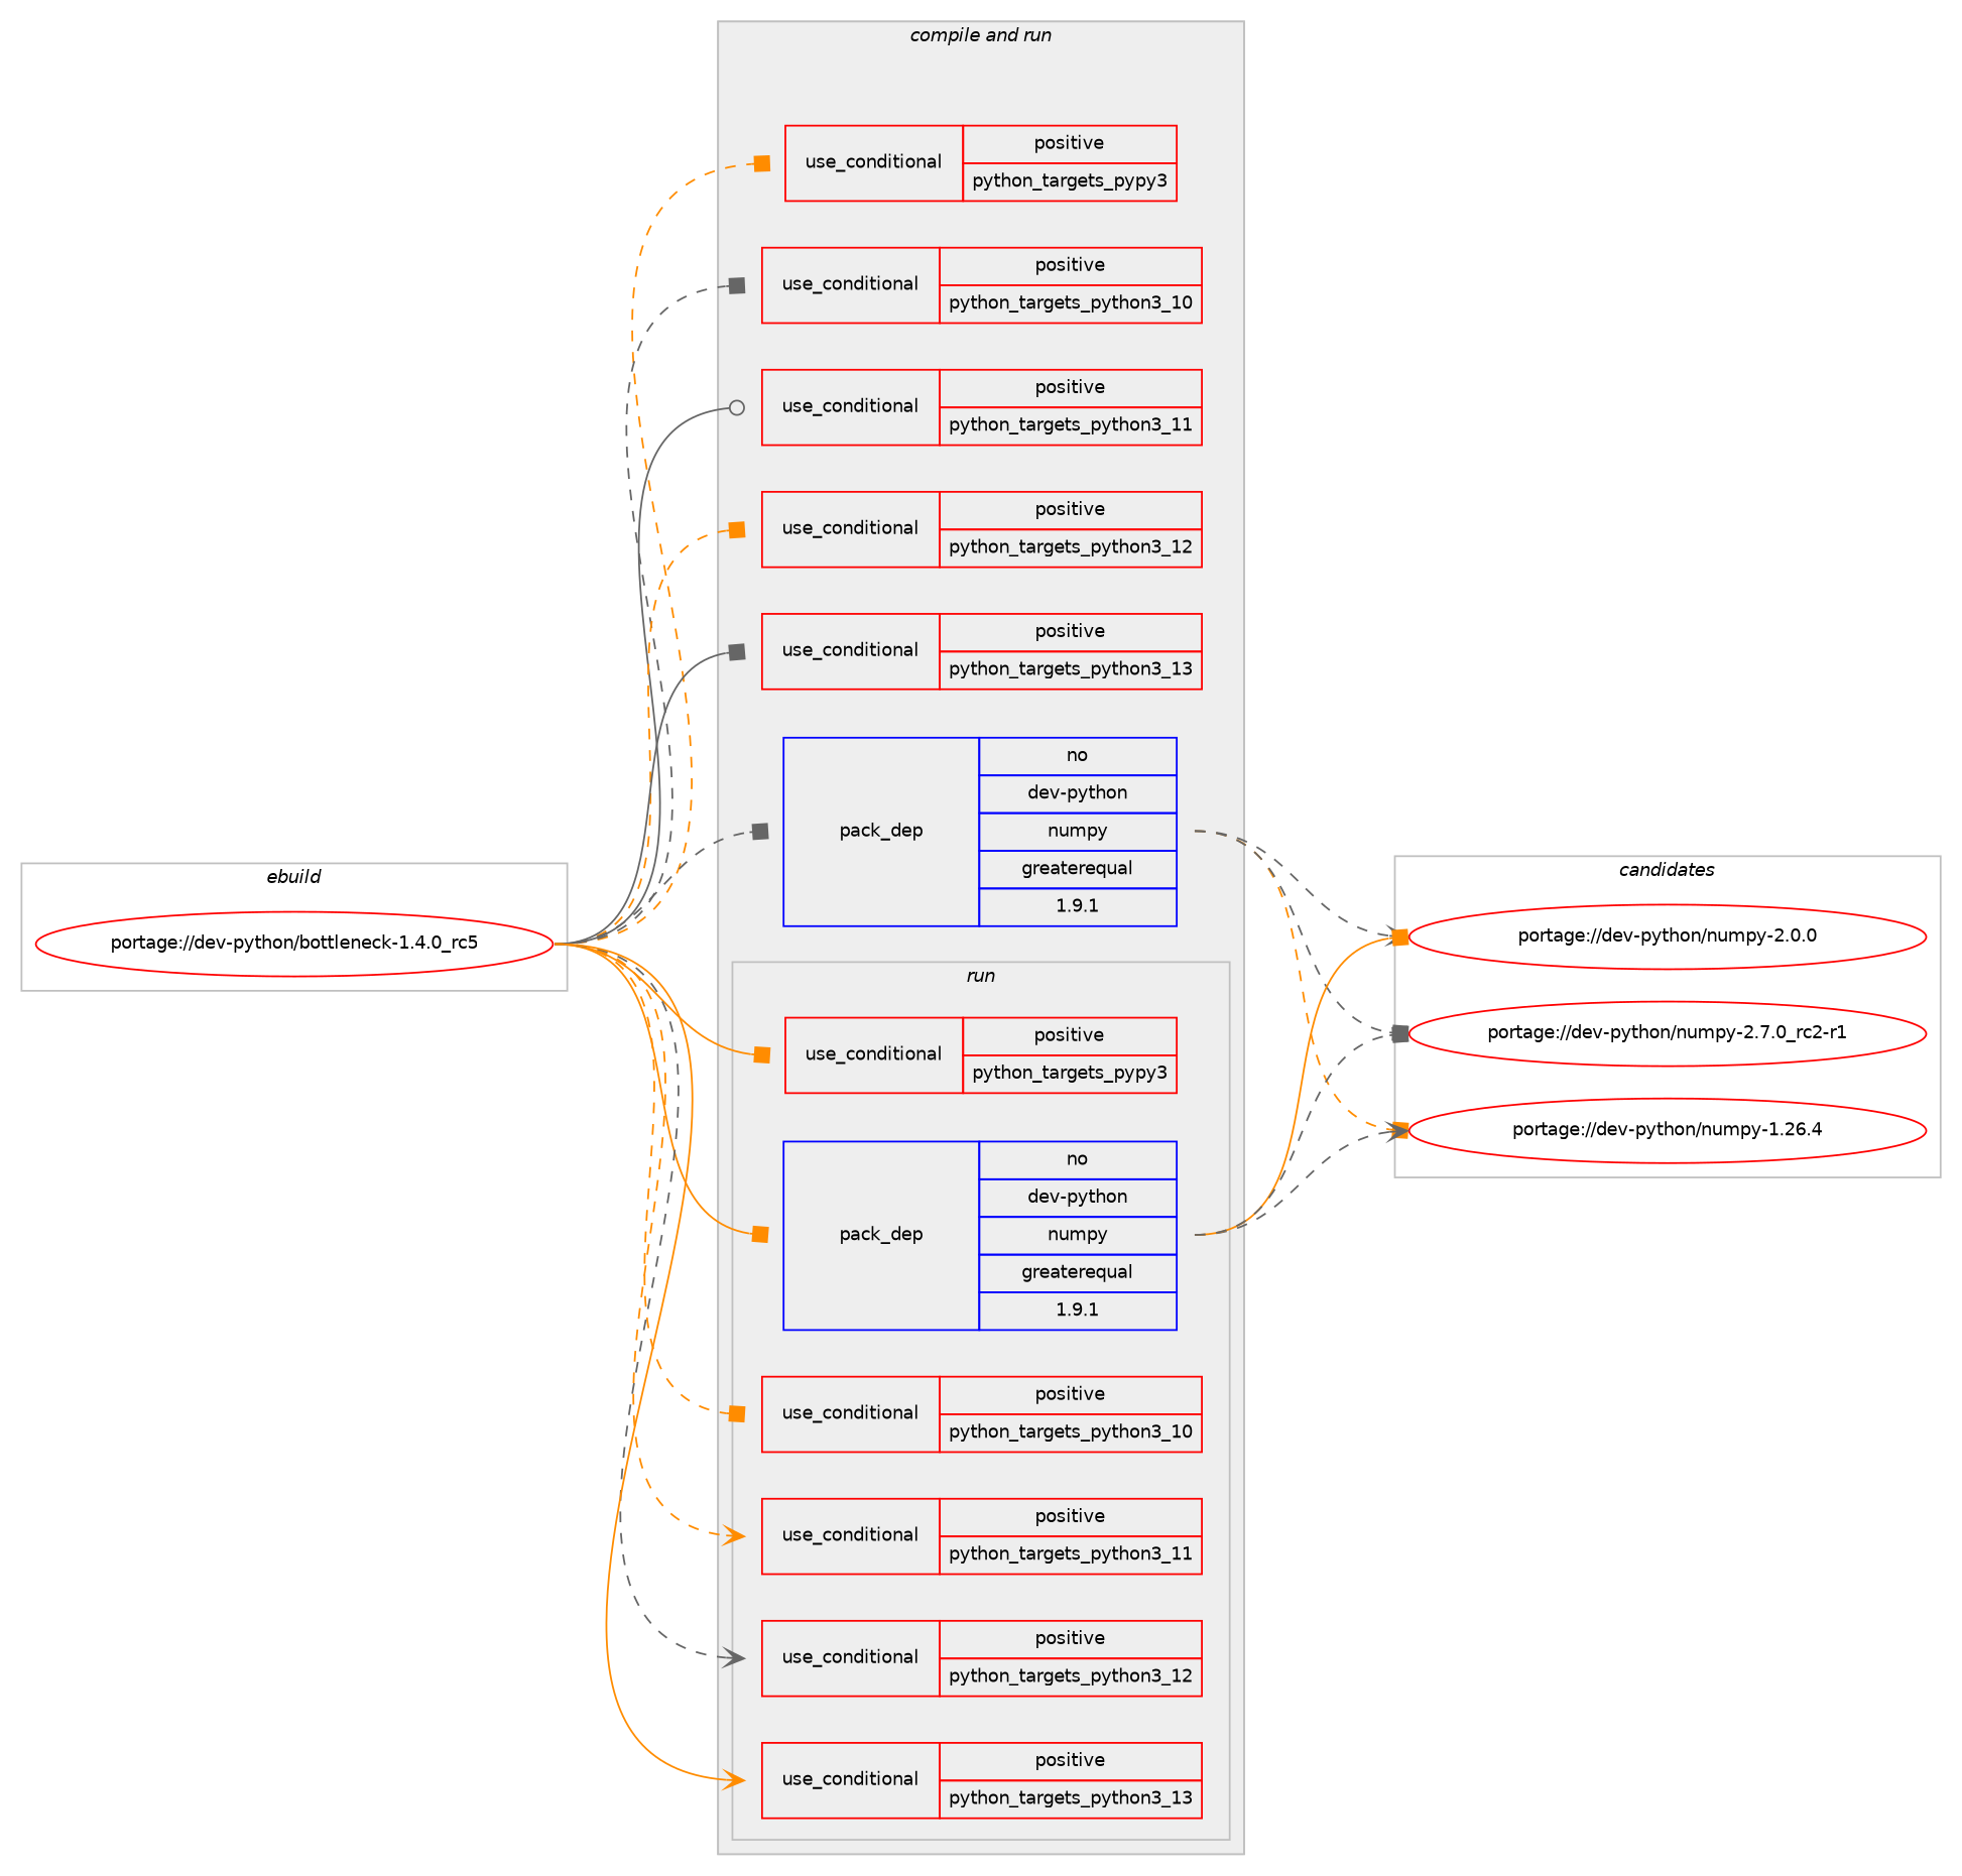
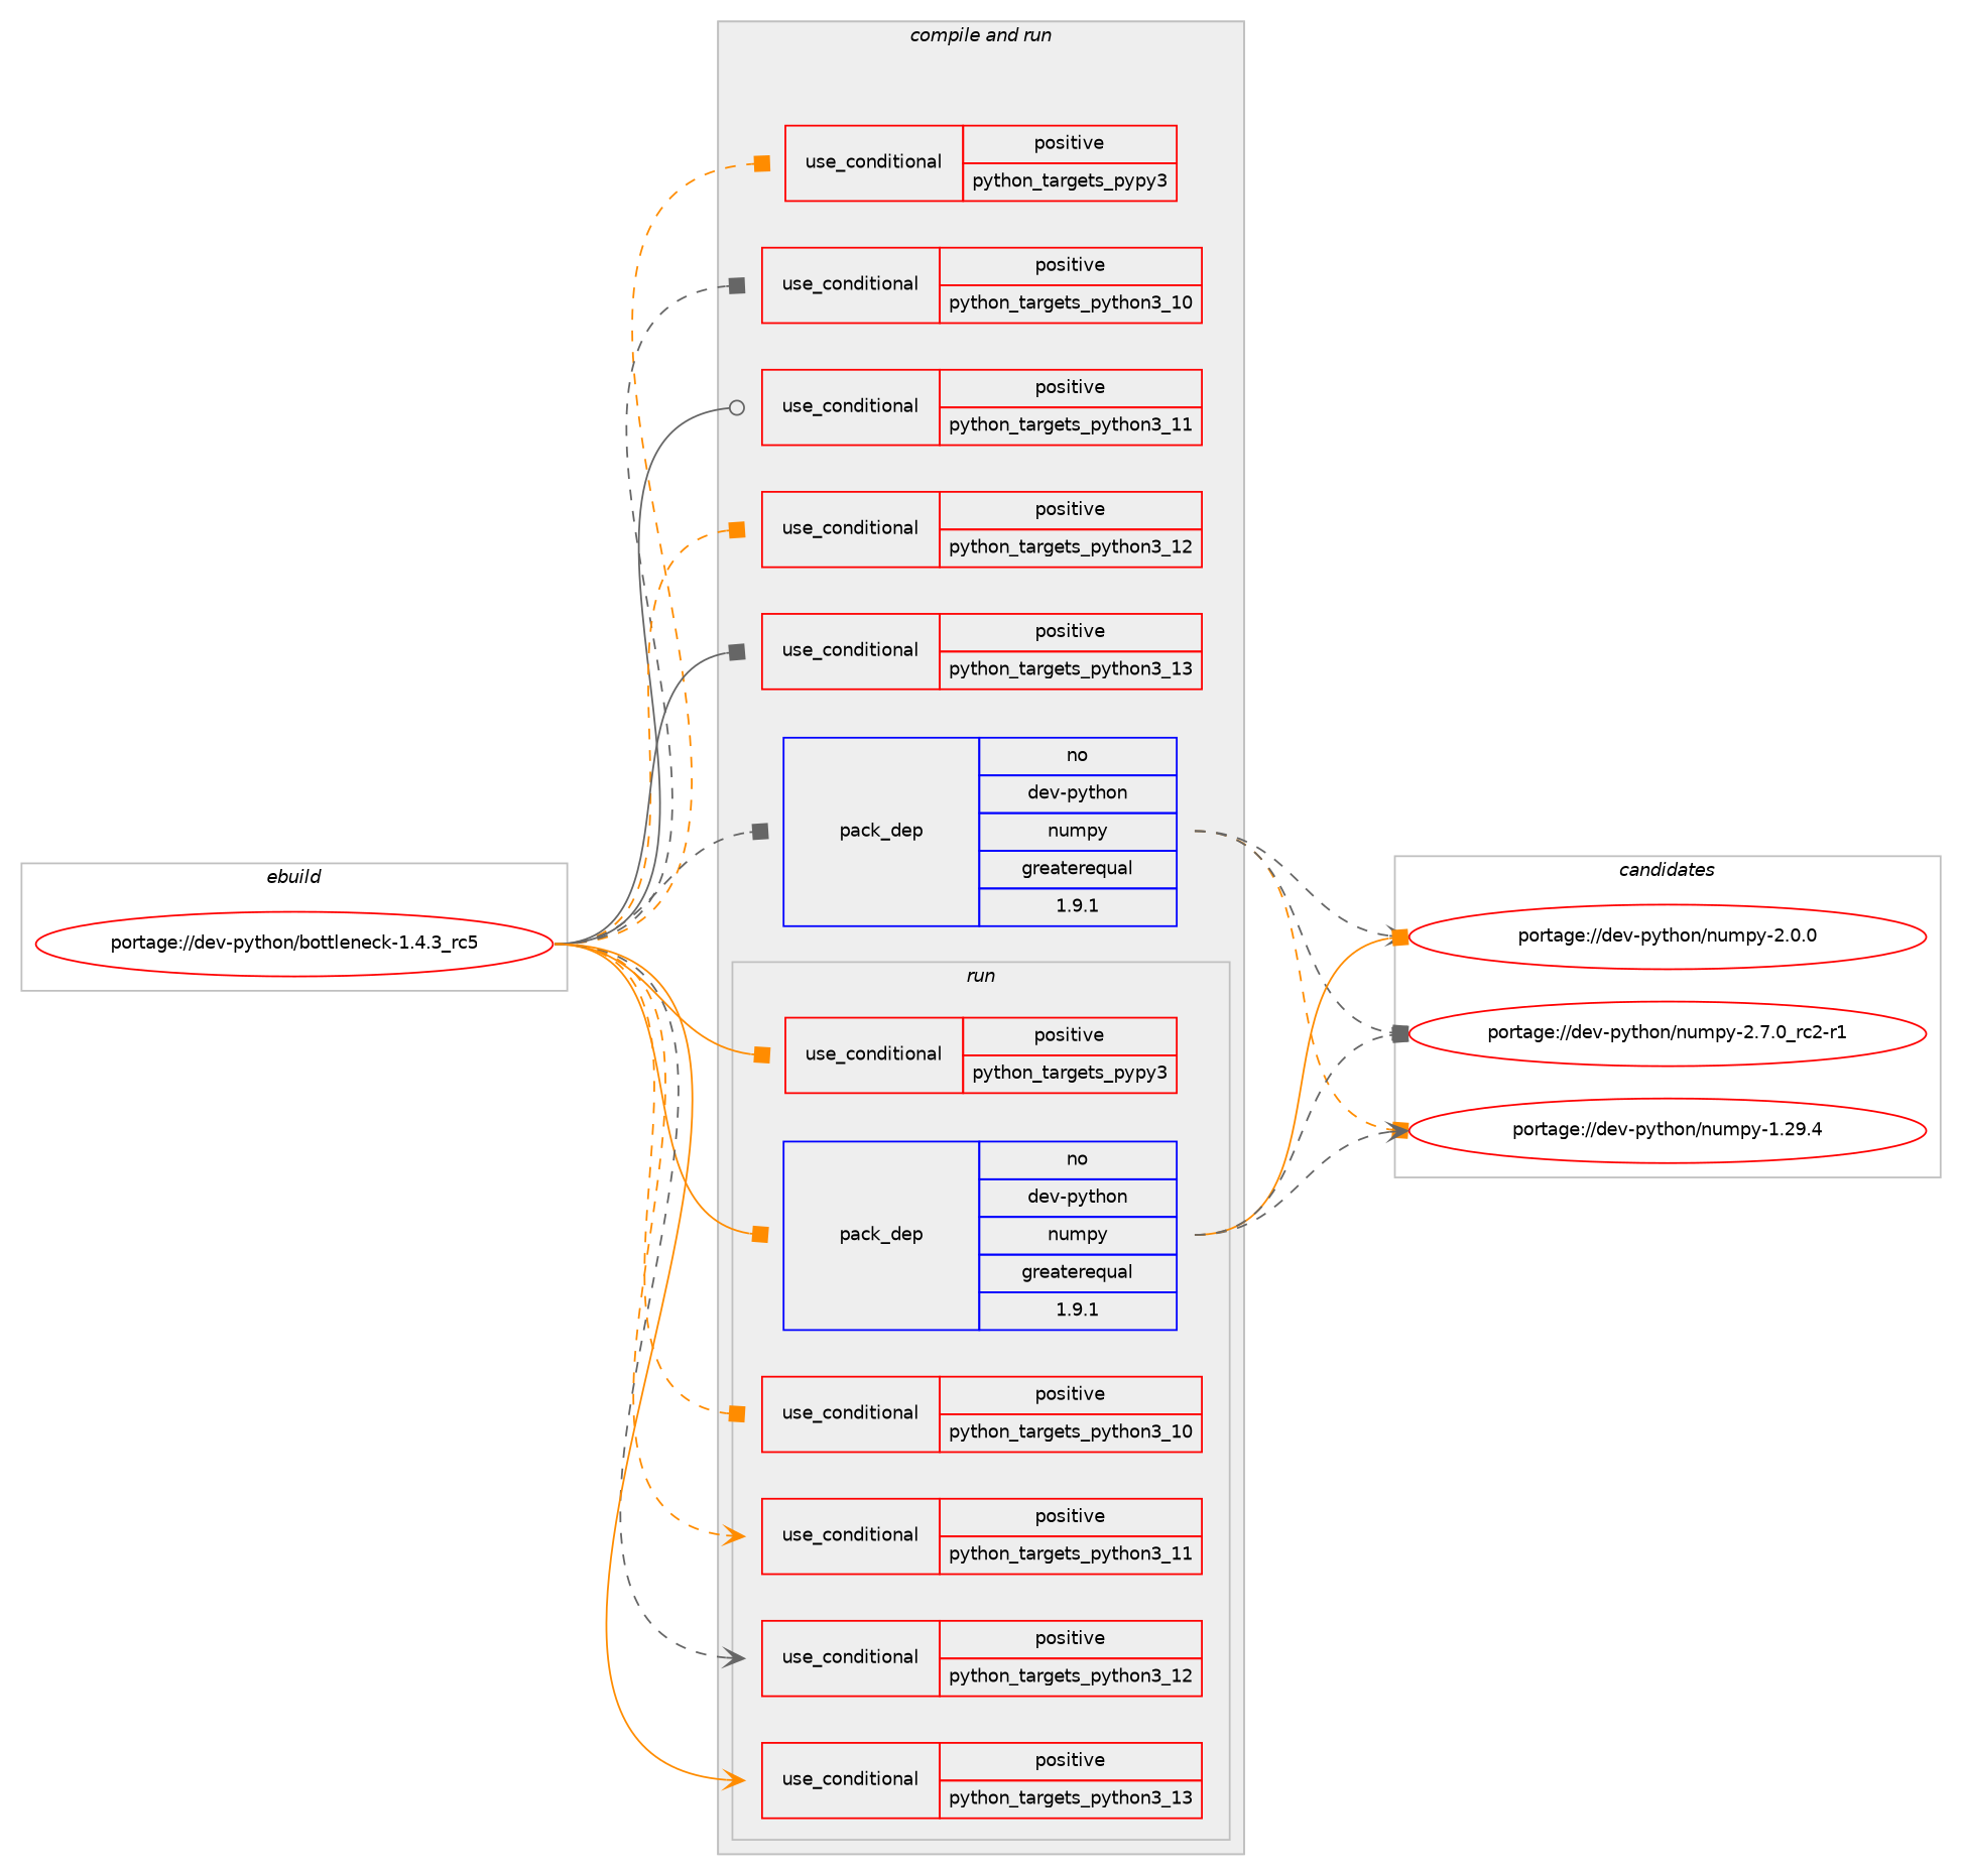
  digraph {
    compound=true
    concentrate=true
    fontname=Helvetica
    fontsize=10
    newrank=true
    rankdir=LR
    ranksep=1.5
    node [color=red fontname=Helvetica fontsize=10 shape=none]
    edge [arrowhead=box color=darkorange headport=w style=dashed tailport=e weight=20]
-   n1 [label="portage://dev-python/bottleneck-1.4.0_rc5" width=4 shape=""]
+   n1 [label="portage://dev-python/bottleneck-1.4.3_rc5" width=4 shape=""]
    n2 [label=<<TABLE BORDER="0" CELLBORDER="1" CELLSPACING="0" CELLPADDING="4"><TR><TD ROWSPAN="3" CELLPADDING="10">use_conditional</TD></TR><TR><TD>positive</TD></TR><TR><TD>python_targets_pypy3</TD></TR></TABLE>>]
    n3 [label=<<TABLE BORDER="0" CELLBORDER="1" CELLSPACING="0" CELLPADDING="4"><TR><TD ROWSPAN="3" CELLPADDING="10">use_conditional</TD></TR><TR><TD>positive</TD></TR><TR><TD>python_targets_python3_10</TD></TR></TABLE>>]
    n4 [label=<<TABLE BORDER="0" CELLBORDER="1" CELLSPACING="0" CELLPADDING="4"><TR><TD ROWSPAN="3" CELLPADDING="10">use_conditional</TD></TR><TR><TD>positive</TD></TR><TR><TD>python_targets_python3_11</TD></TR></TABLE>>]
    n5 [label=<<TABLE BORDER="0" CELLBORDER="1" CELLSPACING="0" CELLPADDING="4"><TR><TD ROWSPAN="3" CELLPADDING="10">use_conditional</TD></TR><TR><TD>positive</TD></TR><TR><TD>python_targets_python3_12</TD></TR></TABLE>>]
    n6 [label=<<TABLE BORDER="0" CELLBORDER="1" CELLSPACING="0" CELLPADDING="4"><TR><TD ROWSPAN="3" CELLPADDING="10">use_conditional</TD></TR><TR><TD>positive</TD></TR><TR><TD>python_targets_python3_13</TD></TR></TABLE>>]
    n7 [color=blue label=<<TABLE BORDER="0" CELLBORDER="1" CELLSPACING="0" CELLPADDING="4" WIDTH="220"><TR><TD ROWSPAN="6" CELLPADDING="30">pack_dep</TD></TR><TR><TD WIDTH="110">no</TD></TR><TR><TD>dev-python</TD></TR><TR><TD>numpy</TD></TR><TR><TD>greaterequal</TD></TR><TR><TD>1.9.1</TD></TR></TABLE>>]
    n8 [label=<<TABLE BORDER="0" CELLBORDER="1" CELLSPACING="0" CELLPADDING="4"><TR><TD ROWSPAN="3" CELLPADDING="10">use_conditional</TD></TR><TR><TD>positive</TD></TR><TR><TD>python_targets_pypy3</TD></TR></TABLE>>]
    n9 [color=blue label=<<TABLE BORDER="0" CELLBORDER="1" CELLSPACING="0" CELLPADDING="4" WIDTH="220"><TR><TD ROWSPAN="6" CELLPADDING="30">pack_dep</TD></TR><TR><TD WIDTH="110">no</TD></TR><TR><TD>dev-python</TD></TR><TR><TD>numpy</TD></TR><TR><TD>greaterequal</TD></TR><TR><TD>1.9.1</TD></TR></TABLE>>]
    n10 [label=<<TABLE BORDER="0" CELLBORDER="1" CELLSPACING="0" CELLPADDING="4"><TR><TD ROWSPAN="3" CELLPADDING="10">use_conditional</TD></TR><TR><TD>positive</TD></TR><TR><TD>python_targets_python3_10</TD></TR></TABLE>>]
    n11 [label=<<TABLE BORDER="0" CELLBORDER="1" CELLSPACING="0" CELLPADDING="4"><TR><TD ROWSPAN="3" CELLPADDING="10">use_conditional</TD></TR><TR><TD>positive</TD></TR><TR><TD>python_targets_python3_11</TD></TR></TABLE>>]
    n12 [label=<<TABLE BORDER="0" CELLBORDER="1" CELLSPACING="0" CELLPADDING="4"><TR><TD ROWSPAN="3" CELLPADDING="10">use_conditional</TD></TR><TR><TD>positive</TD></TR><TR><TD>python_targets_python3_12</TD></TR></TABLE>>]
    n13 [label=<<TABLE BORDER="0" CELLBORDER="1" CELLSPACING="0" CELLPADDING="4"><TR><TD ROWSPAN="3" CELLPADDING="10">use_conditional</TD></TR><TR><TD>positive</TD></TR><TR><TD>python_targets_python3_13</TD></TR></TABLE>>]
-   n14 [label="portage://dev-python/numpy-1.26.4" width=4 shape=""]
+   n14 [label="portage://dev-python/numpy-1.29.4" width=4 shape=""]
    n15 [label="portage://dev-python/numpy-2.0.0" width=4 shape=""]
    n16 [label="portage://dev-python/numpy-2.7.0_rc2-r1" width=4 shape=""]
    subgraph cluster_1 {
      color=gray
      label=<<i>ebuild</i>>
      rank=same
      n1
    }
    subgraph cluster_2 {
      color=gray
      label=<<i>dependencies</i>>
      subgraph cluster_3 {
        color=gray
        fillcolor="#eeeeee"
        label=<<i>compile</i>>
        style=filled
        subgraph sub_4 {
          color=gray
          fillcolor="#eeeeee"
          label=<<i>compile</i>>
          style=filled
          n2
        }
        subgraph sub_5 {
          color=gray
          fillcolor="#eeeeee"
          label=<<i>compile</i>>
          style=filled
          n3
        }
        subgraph sub_6 {
          color=gray
          fillcolor="#eeeeee"
          label=<<i>compile</i>>
          style=filled
          n4
        }
        subgraph sub_7 {
          color=gray
          fillcolor="#eeeeee"
          label=<<i>compile</i>>
          style=filled
          n5
        }
        subgraph sub_8 {
          color=gray
          fillcolor="#eeeeee"
          label=<<i>compile</i>>
          style=filled
          n6
        }
        subgraph sub_9 {
          color=gray
          fillcolor="#eeeeee"
          label=<<i>compile</i>>
          style=filled
          n7
        }
      }
      subgraph cluster_10 {
        color=gray
        fillcolor="#eeeeee"
        label=<<i>compile and run</i>>
        style=filled
      }
      subgraph cluster_11 {
        color=gray
        fillcolor="#eeeeee"
        label=<<i>run</i>>
        style=filled
        subgraph sub_12 {
          color=gray
          fillcolor="#eeeeee"
          label=<<i>run</i>>
          style=filled
          n8
        }
        subgraph sub_13 {
          color=gray
          fillcolor="#eeeeee"
          label=<<i>run</i>>
          style=filled
          n9
        }
        subgraph sub_14 {
          color=gray
          fillcolor="#eeeeee"
          label=<<i>run</i>>
          style=filled
          n10
        }
        subgraph sub_15 {
          color=gray
          fillcolor="#eeeeee"
          label=<<i>run</i>>
          style=filled
          n11
        }
        subgraph sub_16 {
          color=gray
          fillcolor="#eeeeee"
          label=<<i>run</i>>
          style=filled
          n12
        }
        subgraph sub_17 {
          color=gray
          fillcolor="#eeeeee"
          label=<<i>run</i>>
          style=filled
          n13
        }
      }
    }
    subgraph cluster_18 {
      color=gray
      label=<<i>candidates</i>>
      rank=same
      subgraph sub_19 {
        color=black
        label=<<i>candidates</i>>
        nodesep=1
        rank=same
        n14
        n15
        n16
      }
      subgraph sub_20 {
        color=black
        label=<<i>candidates</i>>
        nodesep=1
        rank=same
        n14
        n15
        n16
      }
    }
    n1 -> n2
    n1 -> n3 [color=gray40]
    n1 -> n4 [arrowhead=odot color=gray40 style=solid]
    n1 -> n5
    n1 -> n6 [color=gray40 style=solid]
    n1 -> n7 [color=gray40]
    n1 -> n8 [style=solid]
    n1 -> n9 [style=solid]
    n1 -> n10
    n1 -> n11 [arrowhead=vee]
    n1 -> n12 [arrowhead=vee color=gray40]
    n1 -> n13 [arrowhead=vee style=solid]
    n7 -> n14 [weight=100]
    n7 -> n15 [arrowhead=vee color=gray40 weight=100]
    n7 -> n16 [color=gray40 weight=100]
    n9 -> n14 [arrowhead=vee color=gray40 weight=100]
    n9 -> n15 [style=solid weight=100]
    n9 -> n16 [color=gray40 weight=100]
  }
